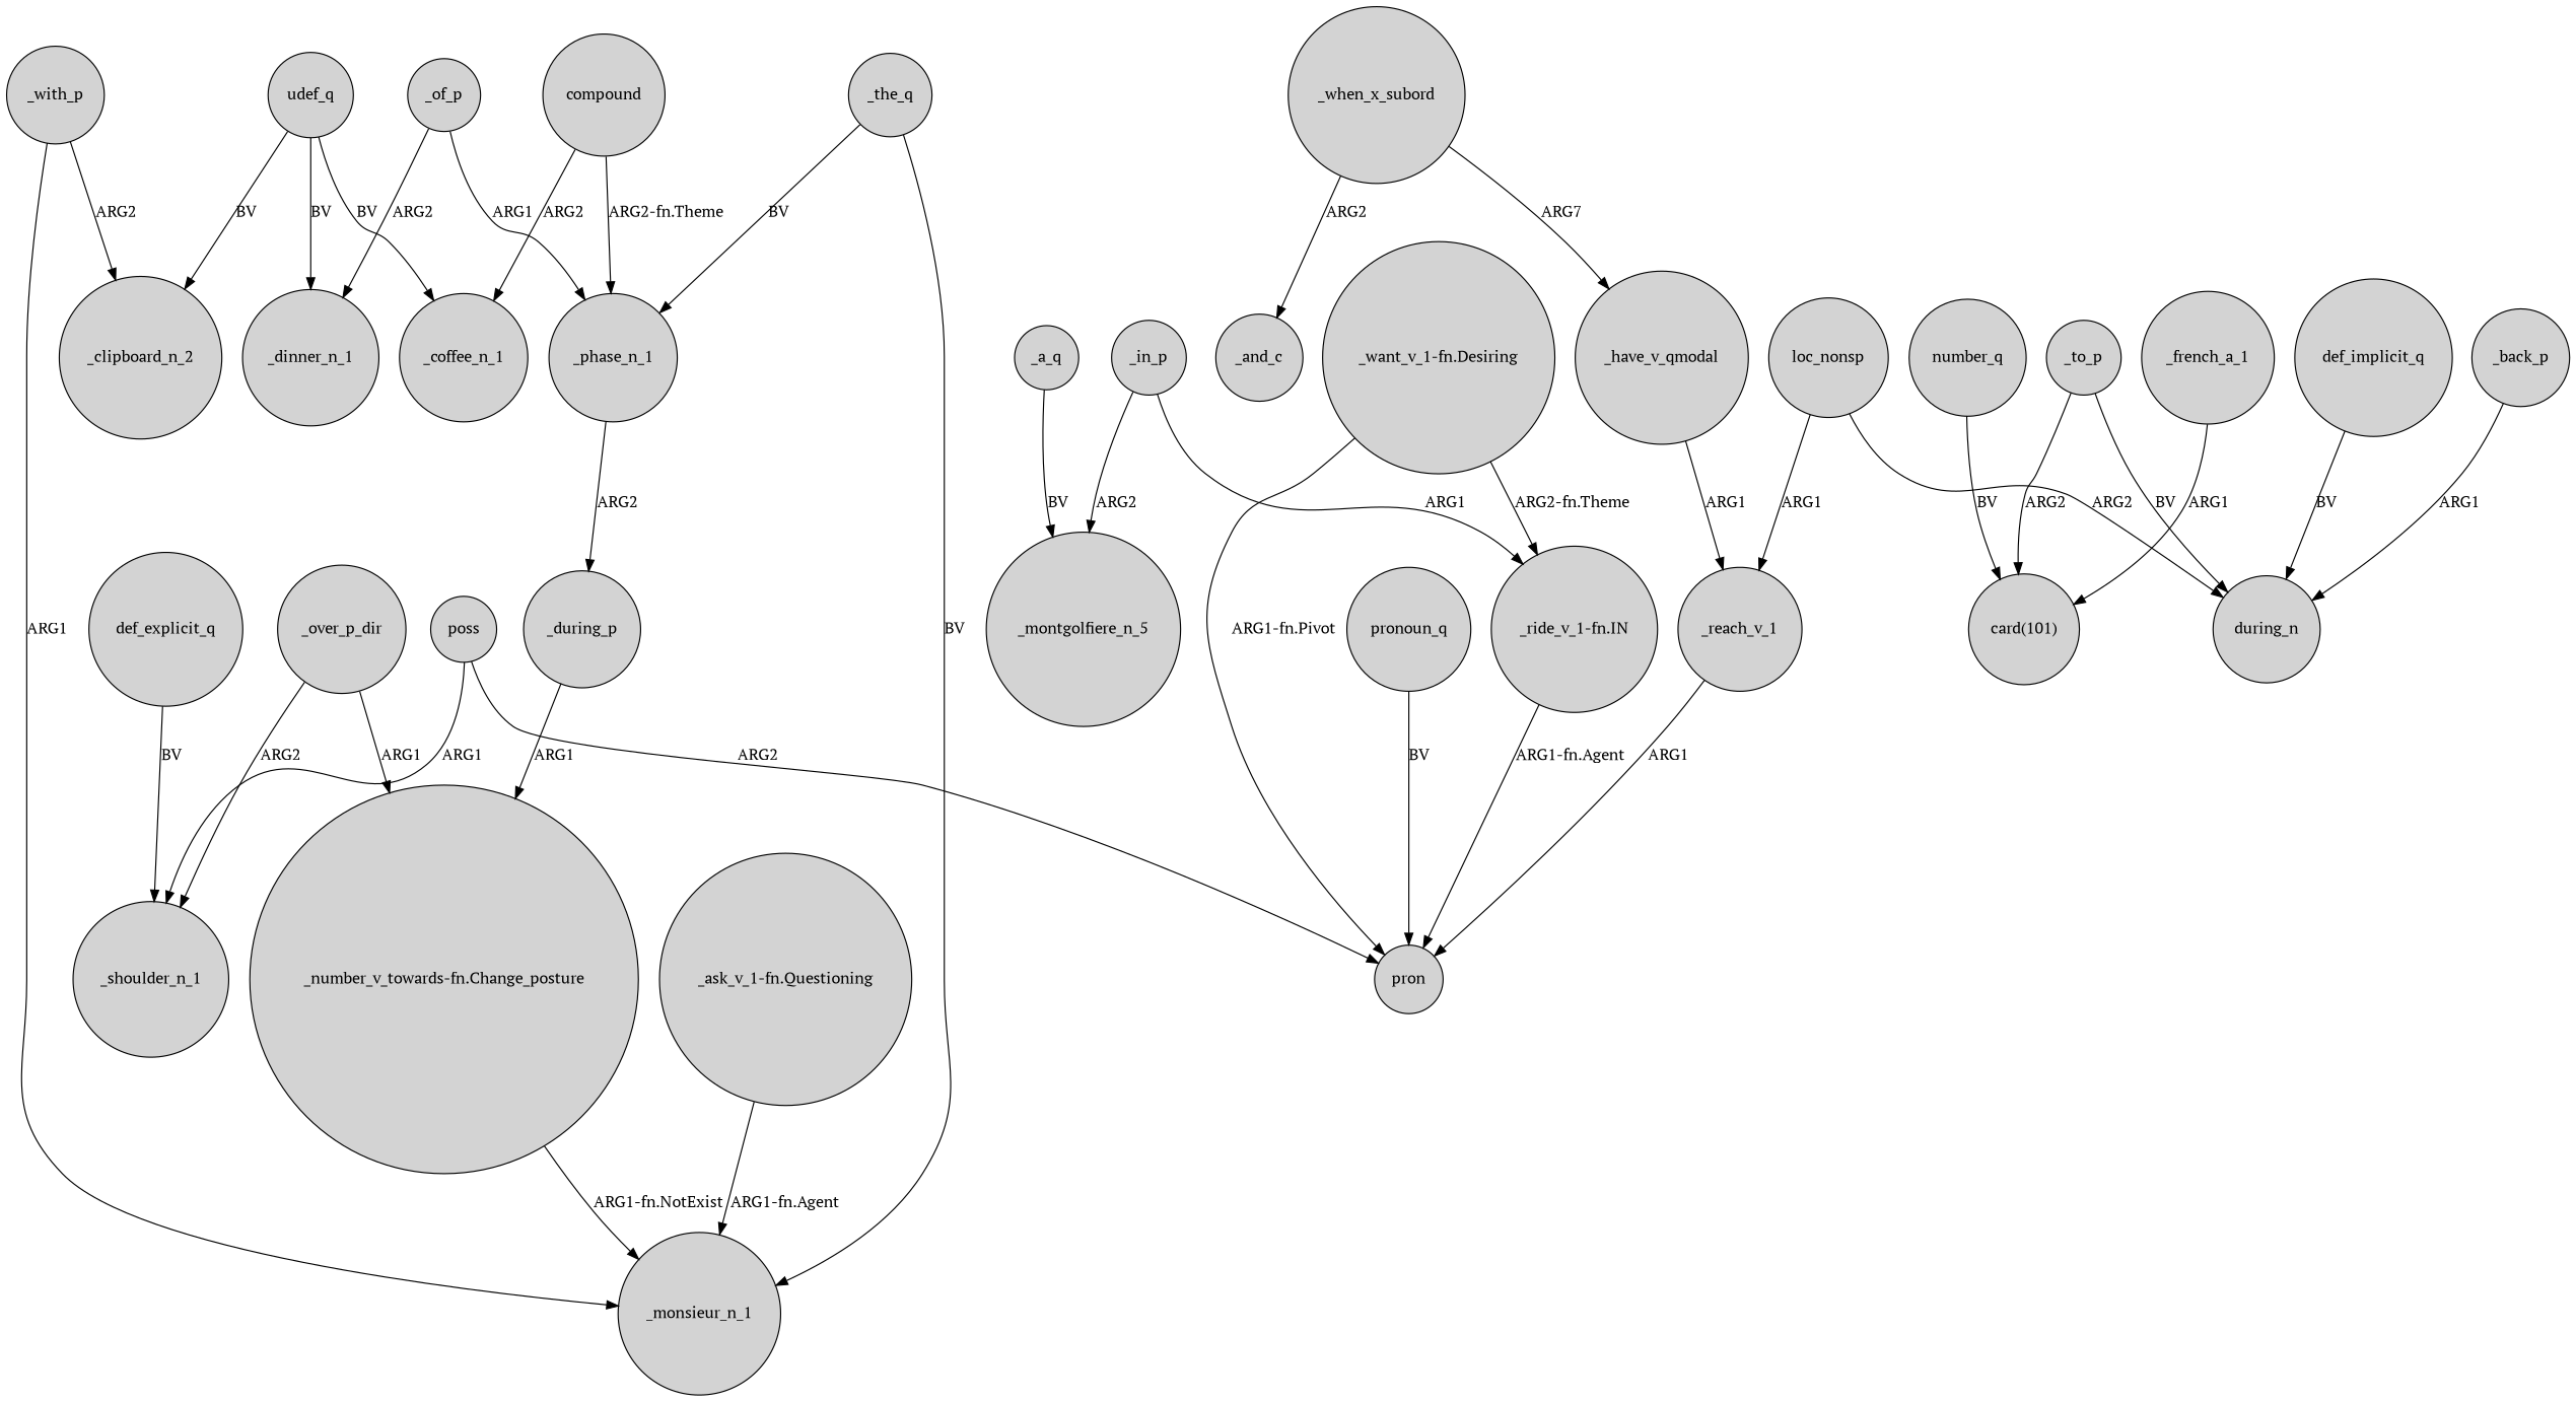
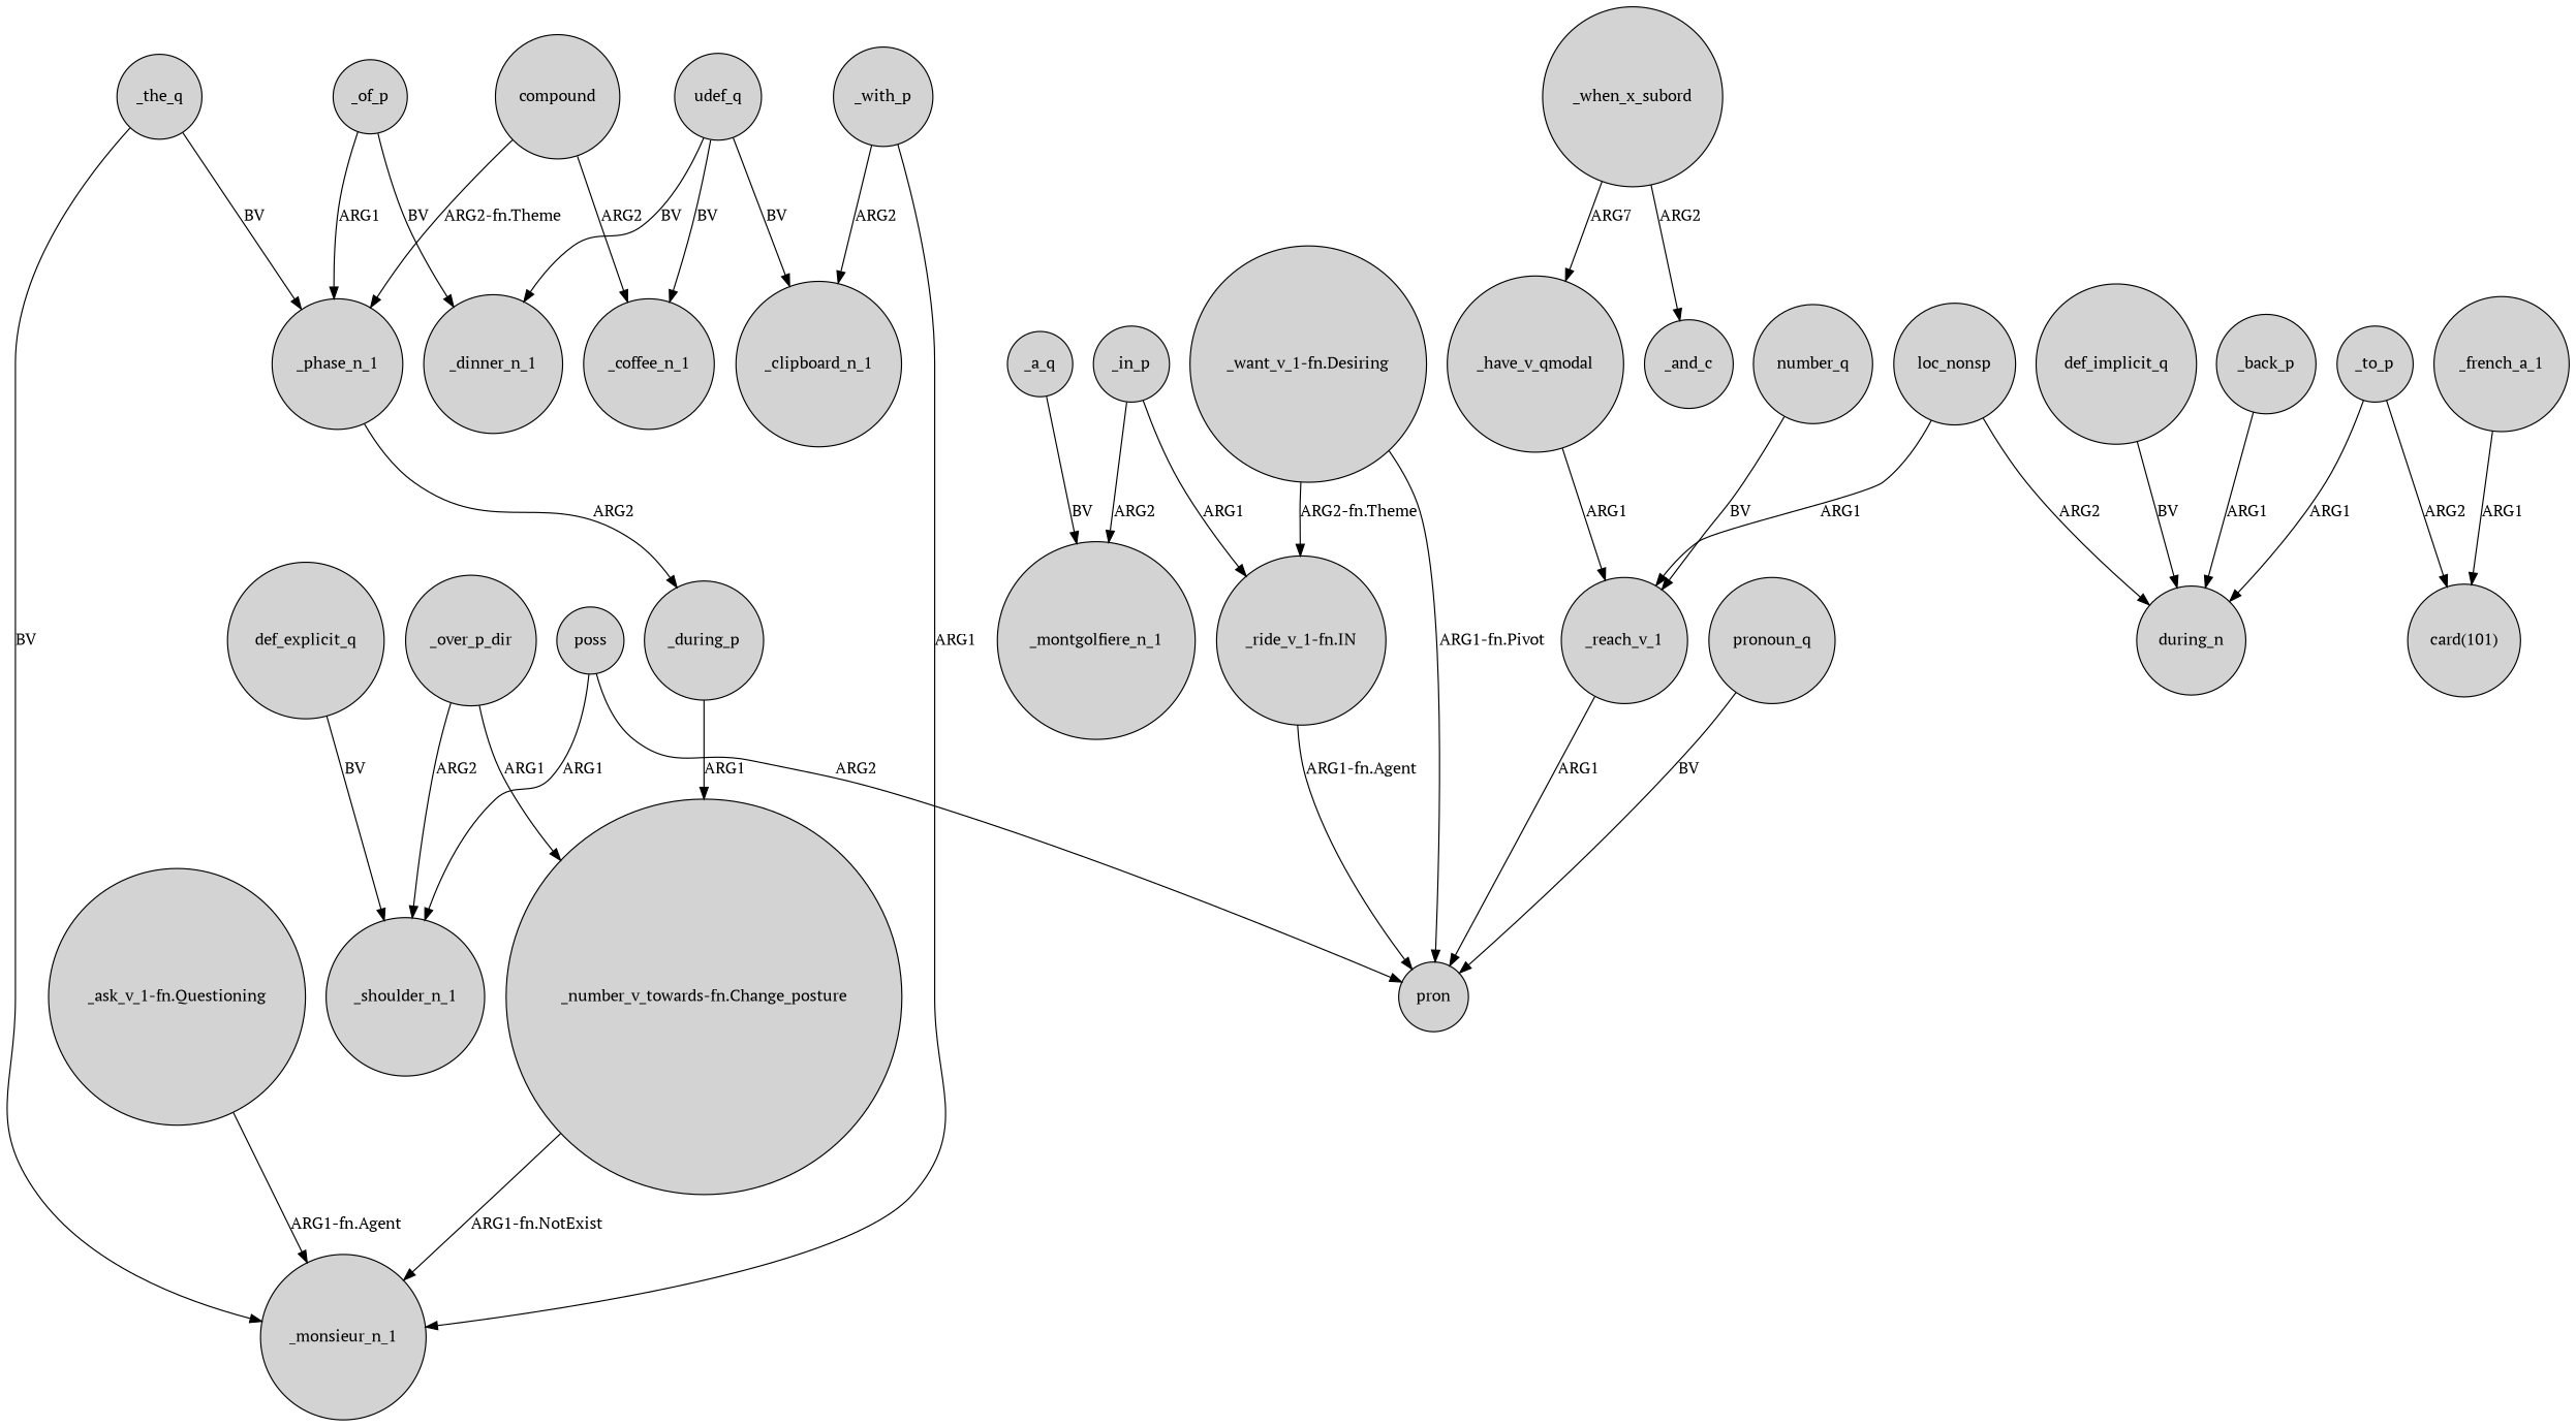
  digraph {
    fontname="PT Serif"
    node [fontname="PT Serif" shape=circle style=filled]
    edge [fontname="PT Serif"]
    poss
    _shoulder_n_1
    pron
    udef_q
    _dinner_n_1
-   _clipboard_n_1 [label=_clipboard_n_2]
+   _clipboard_n_1
    _coffee_n_1
    "_ask_v_1-fn.Questioning"
    _monsieur_n_1
    "_want_v_1-fn.Desiring"
    "_ride_v_1-fn.IN"
    _with_p
    _of_p
    _phase_n_1
    _during_p
    _to_p
    "card(101)"
    n18 [label=during_n]
    compound
    _the_q
    _reach_v_1
    n22 [label="_number_v_towards-fn.Change_posture"]
    _in_p
-   _montgolfiere_n_1 [label=_montgolfiere_n_5]
+   _montgolfiere_n_1
    def_implicit_q
    _over_p_dir
    def_explicit_q
    number_q
    _french_a_1
    pronoun_q
    _when_x_subord
    _have_v_qmodal
    _and_c
    _a_q
    loc_nonsp
    _back_p
    poss -> _shoulder_n_1 [label=ARG1]
    poss -> pron [label=ARG2]
    udef_q -> _dinner_n_1 [label=BV]
    udef_q -> _clipboard_n_1 [label=BV]
    udef_q -> _coffee_n_1 [label=BV]
    "_ask_v_1-fn.Questioning" -> _monsieur_n_1 [label="ARG1-fn.Agent"]
    "_want_v_1-fn.Desiring" -> pron [label="ARG1-fn.Pivot"]
    "_want_v_1-fn.Desiring" -> "_ride_v_1-fn.IN" [label="ARG2-fn.Theme"]
    "_ride_v_1-fn.IN" -> pron [label="ARG1-fn.Agent"]
    _with_p -> _clipboard_n_1 [label=ARG2]
    _with_p -> _monsieur_n_1 [label=ARG1]
-   _of_p -> _dinner_n_1 [label=ARG2]
+   _of_p -> _dinner_n_1 [label=BV]
    _of_p -> _phase_n_1 [label=ARG1]
    _phase_n_1 -> _during_p [label=ARG2]
    _during_p -> n22 [label=ARG1]
    _to_p -> "card(101)" [label=ARG2]
-   _to_p -> n18 [label=BV]
+   _to_p -> n18 [label=ARG1]
    compound -> _coffee_n_1 [label=ARG2]
    compound -> _phase_n_1 [label="ARG2-fn.Theme"]
    _the_q -> _monsieur_n_1 [label=BV]
    _the_q -> _phase_n_1 [label=BV]
    _reach_v_1 -> pron [label=ARG1]
    n22 -> _monsieur_n_1 [label="ARG1-fn.NotExist"]
    _in_p -> "_ride_v_1-fn.IN" [label=ARG1]
    _in_p -> _montgolfiere_n_1 [label=ARG2]
    def_implicit_q -> n18 [label=BV]
    _over_p_dir -> _shoulder_n_1 [label=ARG2]
    _over_p_dir -> n22 [label=ARG1]
    def_explicit_q -> _shoulder_n_1 [label=BV]
-   number_q -> "card(101)" [label=BV]
+   number_q -> _reach_v_1 [label=BV]
    _french_a_1 -> "card(101)" [label=ARG1]
    pronoun_q -> pron [label=BV]
    _when_x_subord -> _have_v_qmodal [label=ARG7]
    _when_x_subord -> _and_c [label=ARG2]
    _have_v_qmodal -> _reach_v_1 [label=ARG1]
    _a_q -> _montgolfiere_n_1 [label=BV]
    loc_nonsp -> n18 [label=ARG2]
    loc_nonsp -> _reach_v_1 [label=ARG1]
    _back_p -> n18 [label=ARG1]
  }
